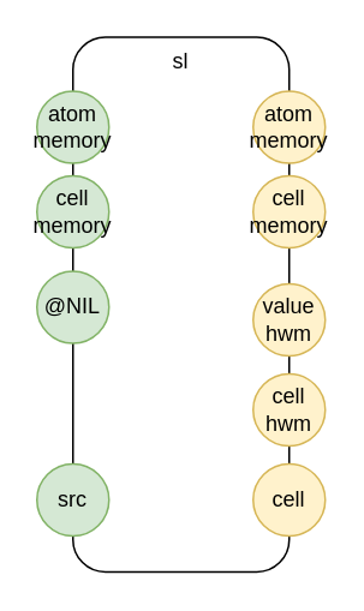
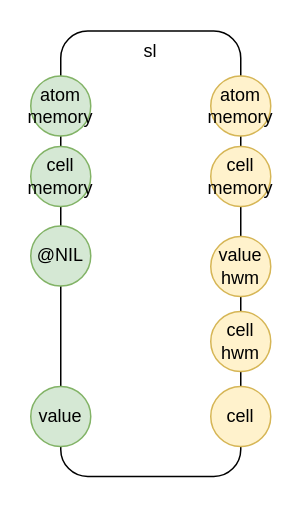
  <mxCell id="0" />
  <mxCell id="1" parent="0" />
  <mxCell id="2" value="sl" style="rounded=1;whiteSpace=wrap;html=1;verticalAlign=top;" parent="1" vertex="1"><mxGeometry x="40" y="20" width="120" height="297" as="geometry" /></mxCell>
  <mxCell id="3" value="cell&lt;br&gt;memory" style="ellipse;whiteSpace=wrap;html=1;aspect=fixed;fillColor=#d5e8d4;strokeColor=#82b366;" parent="1" vertex="1"><mxGeometry x="20" y="97" width="40" height="40" as="geometry" /></mxCell>
  <mxCell id="4" value="atom&lt;br&gt;memory" style="ellipse;whiteSpace=wrap;html=1;aspect=fixed;fillColor=#fff2cc;strokeColor=#d6b656;" parent="1" vertex="1"><mxGeometry x="140" y="50" width="40" height="40" as="geometry" /></mxCell>
  <mxCell id="5" value="cell&lt;br&gt;memory" style="ellipse;whiteSpace=wrap;html=1;aspect=fixed;fillColor=#fff2cc;strokeColor=#d6b656;" parent="1" vertex="1"><mxGeometry x="140" y="97" width="40" height="40" as="geometry" /></mxCell>
  <mxCell id="6" value="atom&lt;br&gt;memory" style="ellipse;whiteSpace=wrap;html=1;aspect=fixed;fillColor=#d5e8d4;strokeColor=#82b366;" parent="1" vertex="1"><mxGeometry x="20" y="50" width="40" height="40" as="geometry" /></mxCell>
  <mxCell id="7" value="@NIL" style="ellipse;whiteSpace=wrap;html=1;aspect=fixed;fillColor=#d5e8d4;strokeColor=#82b366;" parent="1" vertex="1"><mxGeometry x="20" y="150" width="40" height="40" as="geometry" /></mxCell>
- <mxCell id="8" value="src" style="ellipse;whiteSpace=wrap;html=1;aspect=fixed;fillColor=#d5e8d4;strokeColor=#82b366;" parent="1" vertex="1"><mxGeometry x="20" y="257" width="40" height="40" as="geometry" /></mxCell>
+ <mxCell id="8" value="value" style="ellipse;whiteSpace=wrap;html=1;aspect=fixed;fillColor=#d5e8d4;strokeColor=#82b366;" parent="1" vertex="1"><mxGeometry x="20" y="257" width="40" height="40" as="geometry" /></mxCell>
  <mxCell id="9" value="cell" style="ellipse;whiteSpace=wrap;html=1;aspect=fixed;fillColor=#fff2cc;strokeColor=#d6b656;" parent="1" vertex="1"><mxGeometry x="140" y="257" width="40" height="40" as="geometry" /></mxCell>
  <mxCell id="10" value="value&lt;br&gt;hwm" style="ellipse;whiteSpace=wrap;html=1;aspect=fixed;fillColor=#fff2cc;strokeColor=#d6b656;" parent="1" vertex="1"><mxGeometry x="140" y="157" width="40" height="40" as="geometry" /></mxCell>
  <mxCell id="11" value="cell&lt;br&gt;hwm" style="ellipse;whiteSpace=wrap;html=1;aspect=fixed;fillColor=#fff2cc;strokeColor=#d6b656;" parent="1" vertex="1"><mxGeometry x="140" y="207" width="40" height="40" as="geometry" /></mxCell>
